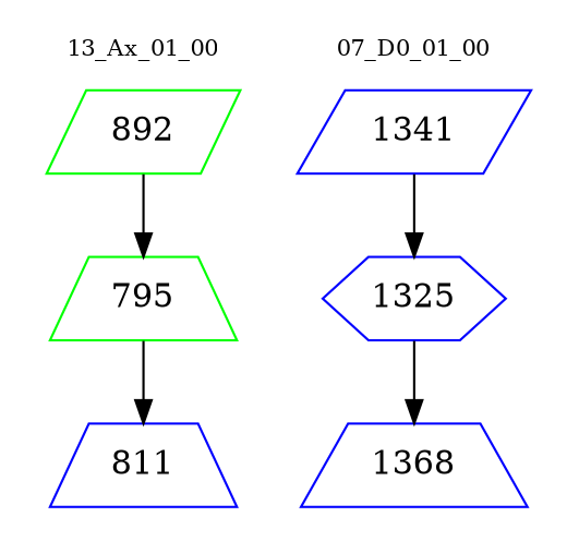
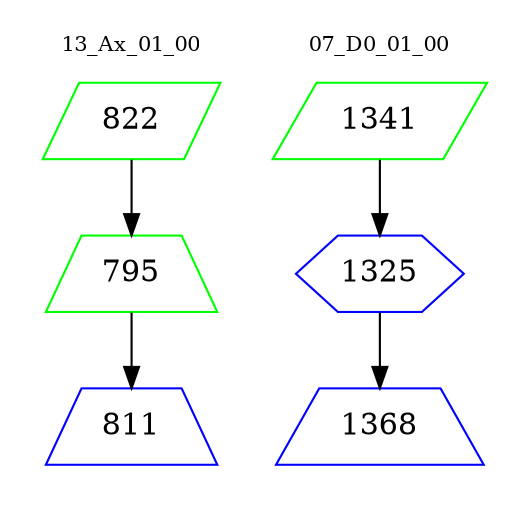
  digraph {
    node [color=green shape=trapezium]
    edge [color=black]
-   n1 [label=892 shape=parallelogram]
+   n1 [label=822 shape=parallelogram]
    n2 [label=795]
    n3 [color=blue label=811]
-   n4 [color=blue label=1341 shape=parallelogram]
+   n4 [label=1341 shape=parallelogram]
    n5 [color=blue label=1325 shape=hexagon]
    n6 [color=blue label=1368]
    subgraph cluster_1 {
      color=white
      fontsize=10
      label="13_Ax_01_00"
      n1
      n2
      n3
    }
    subgraph cluster_2 {
      color=white
      fontsize=10
      label="07_D0_01_00"
      n4
      n5
      n6
    }
    n1 -> n2
    n2 -> n3
    n4 -> n5
    n5 -> n6
  }
